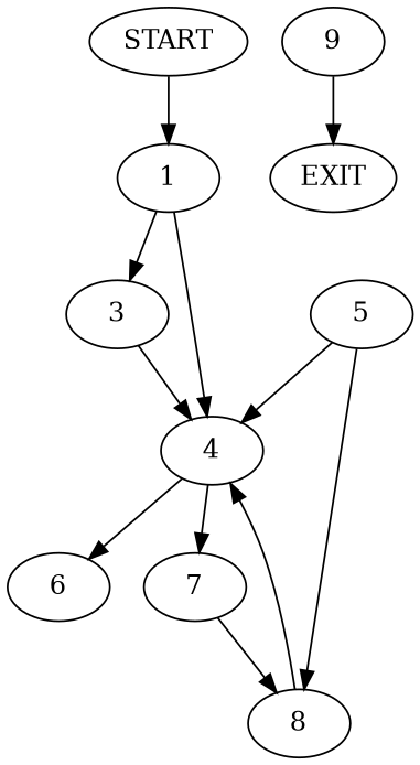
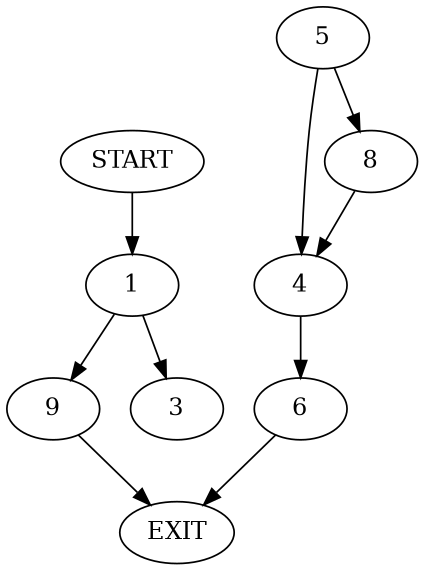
  digraph {
    n1 [label=START]
    1
    n3 [label=9]
    3
    n5 [label=EXIT]
    4
    6
-   7
    5
    8
    n1 -> 1
-   1 -> 4
+   1 -> n3
    1 -> 3
    n3 -> n5
-   3 -> 4
    4 -> 6
-   4 -> 7
-   7 -> 8
+   6 -> n5
    5 -> 4
    5 -> 8
    8 -> 4
  }
